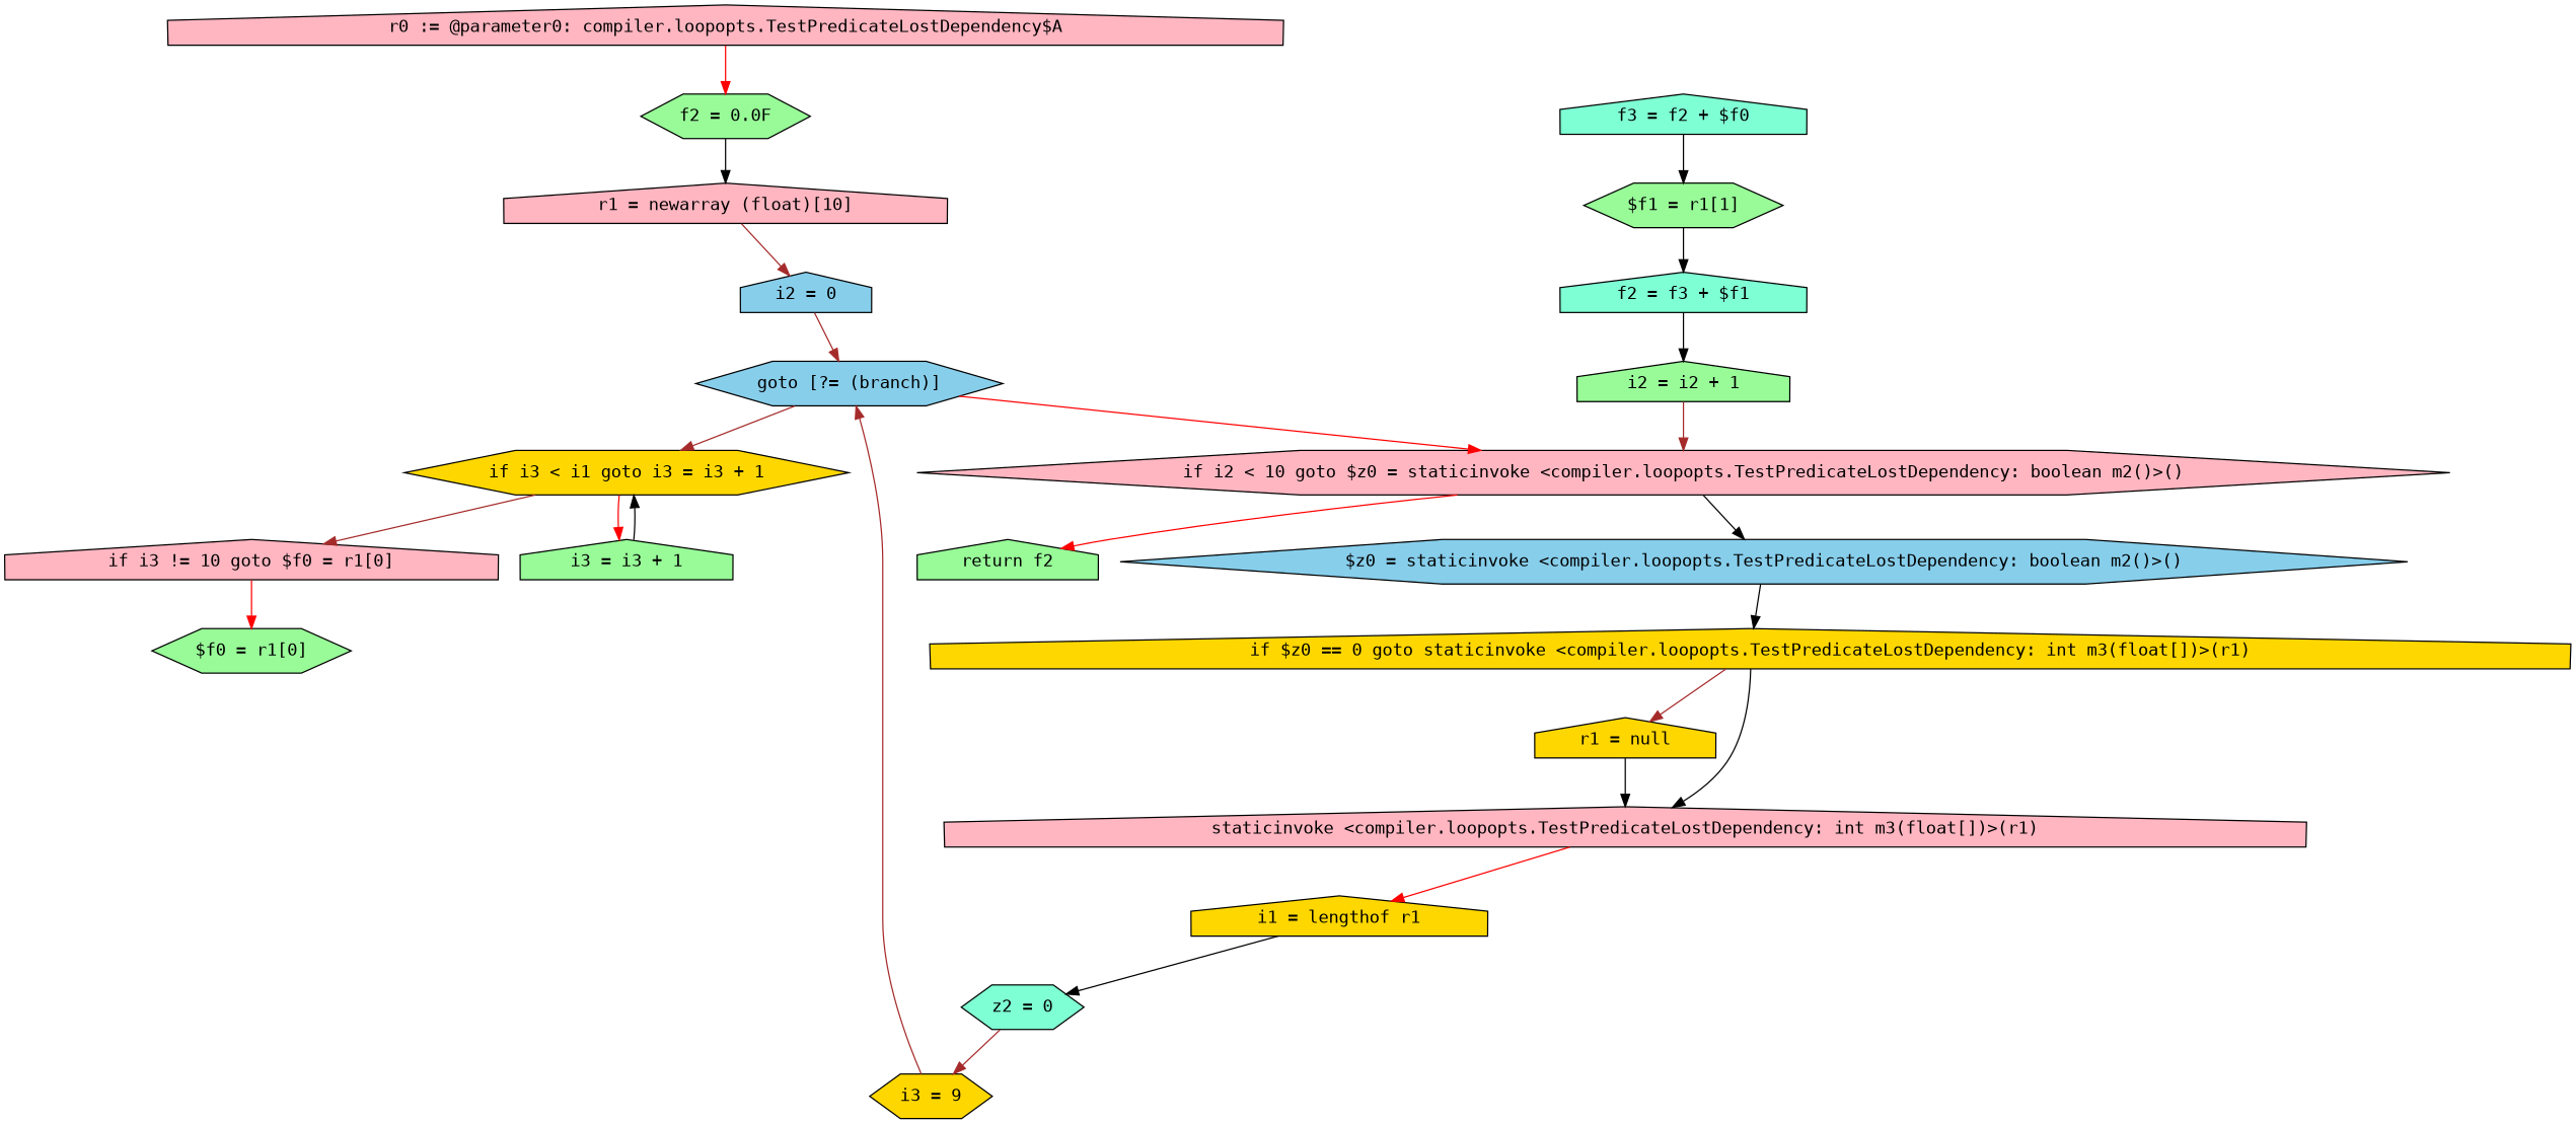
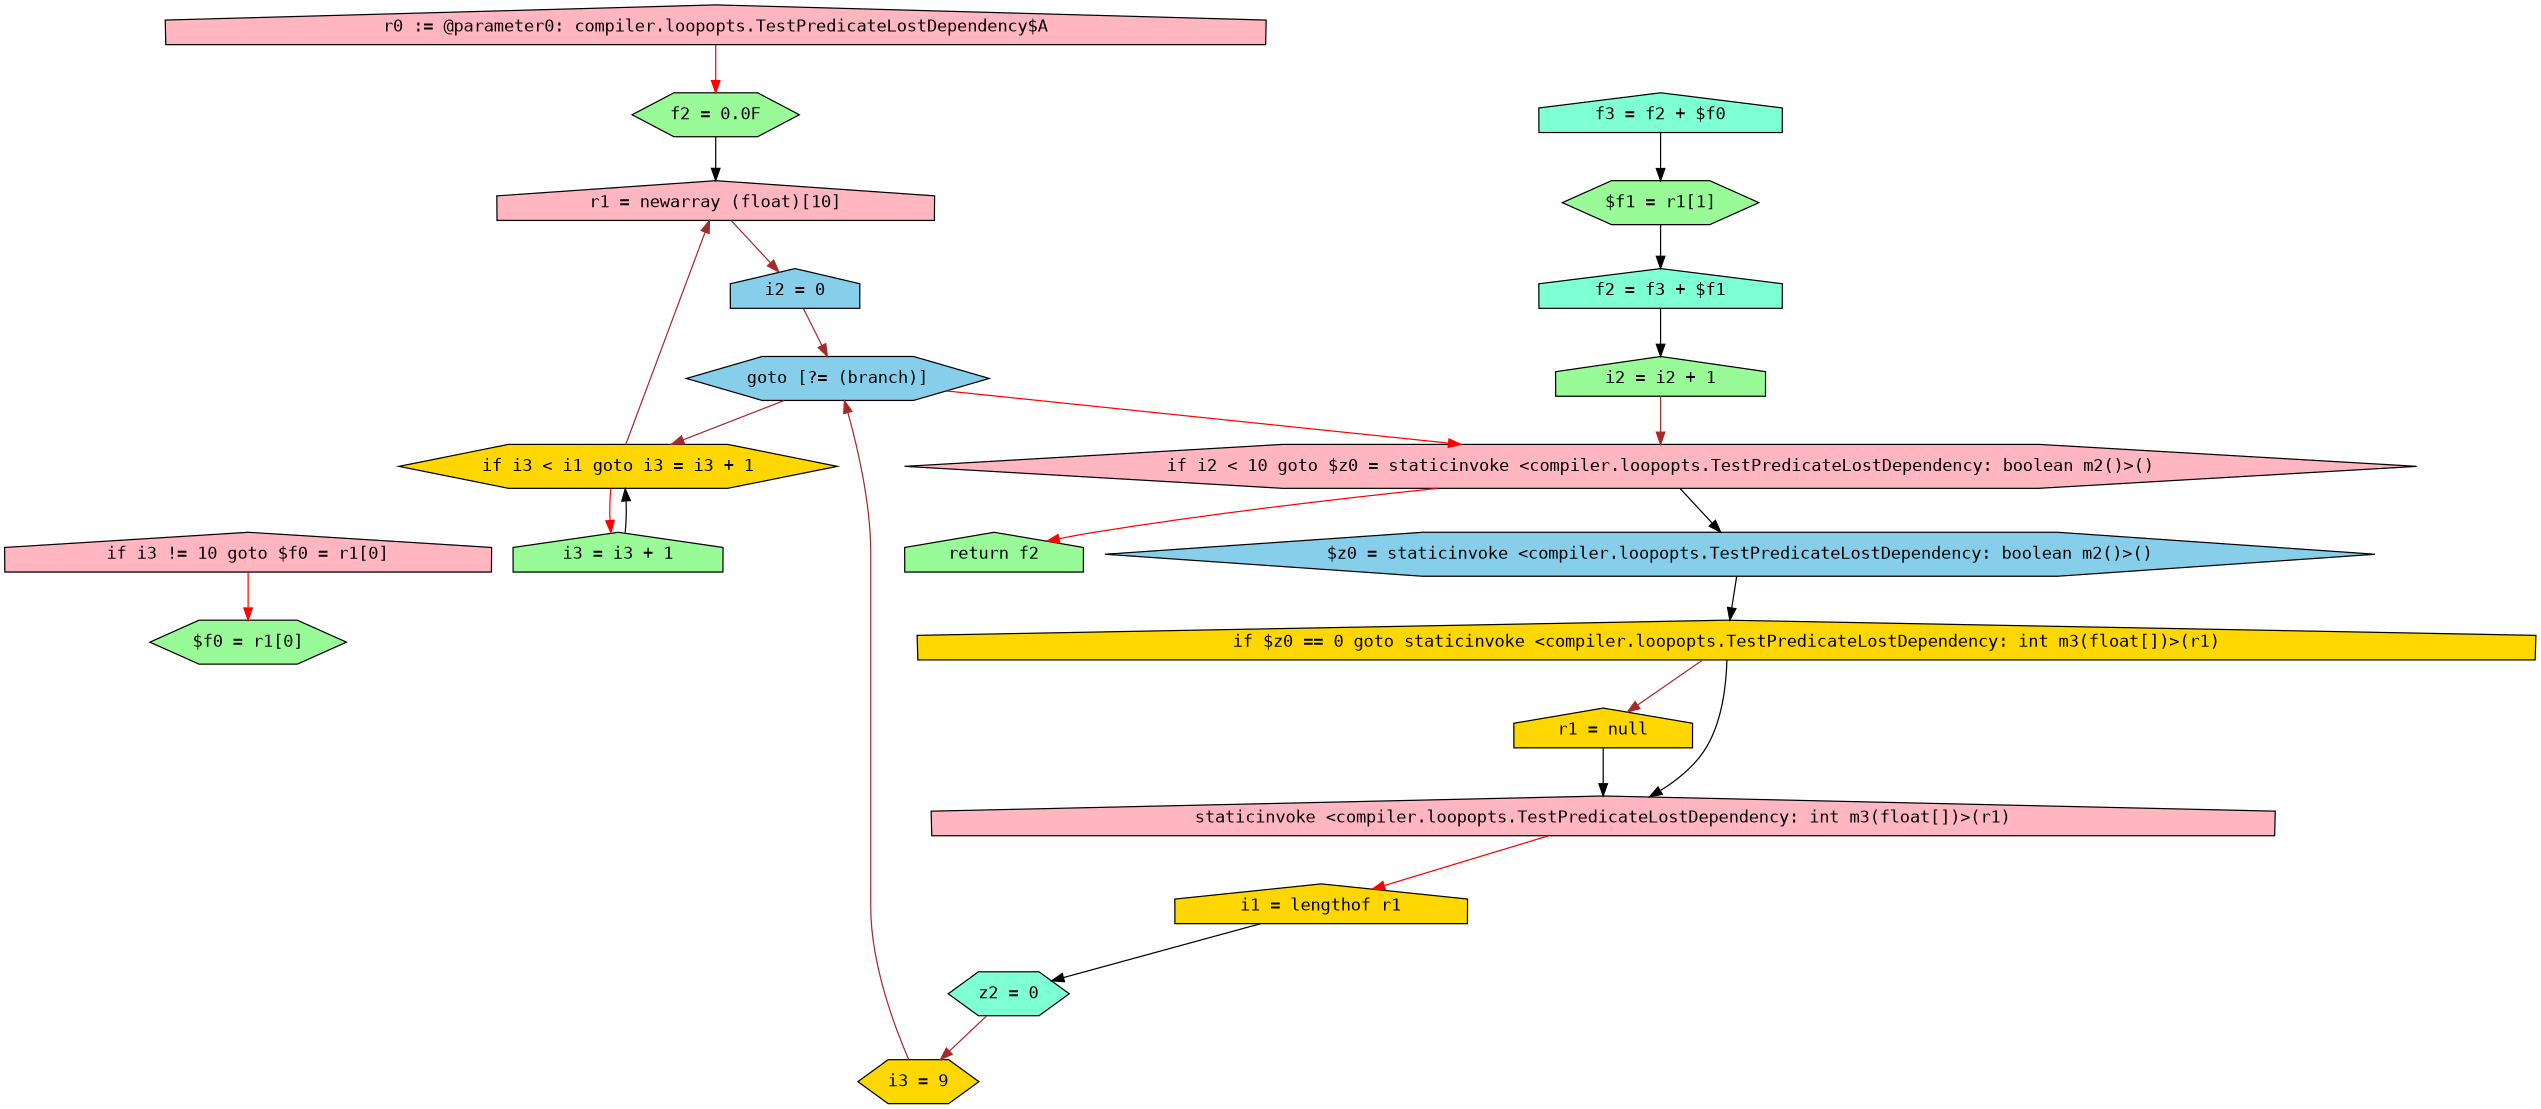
  digraph {
    fontname="DejaVu Sans Mono"
    node [fillcolor=palegreen fontname="DejaVu Sans Mono" shape=house style=filled]
    edge [color=black fontname="DejaVu Sans Mono"]
    "r0 := @parameter0: compiler.loopopts.TestPredicateLostDependency$A" [fillcolor=lightpink]
    "f2 = 0.0F" [shape=hexagon]
    "r1 = newarray (float)[10]" [fillcolor=lightpink]
    "i2 = 0" [fillcolor=skyblue]
    "goto [?= (branch)]" [fillcolor=skyblue shape=hexagon]
    "if i3 < i1 goto i3 = i3 + 1" [fillcolor=gold shape=hexagon]
    "if i2 < 10 goto $z0 = staticinvoke <compiler.loopopts.TestPredicateLostDependency: boolean m2()>()" [fillcolor=lightpink shape=hexagon]
    "i3 = i3 + 1"
    "if i3 != 10 goto $f0 = r1[0]" [fillcolor=lightpink]
    "$z0 = staticinvoke <compiler.loopopts.TestPredicateLostDependency: boolean m2()>()" [fillcolor=skyblue shape=hexagon]
    "return f2"
    "if $z0 == 0 goto staticinvoke <compiler.loopopts.TestPredicateLostDependency: int m3(float[])>(r1)" [fillcolor=gold]
    "r1 = null" [fillcolor=gold]
    "staticinvoke <compiler.loopopts.TestPredicateLostDependency: int m3(float[])>(r1)" [fillcolor=lightpink]
    "i1 = lengthof r1" [fillcolor=gold]
    "z2 = 0" [fillcolor=aquamarine shape=hexagon]
    "i3 = 9" [fillcolor=gold shape=hexagon]
    "$f0 = r1[0]" [shape=hexagon]
    "f3 = f2 + $f0" [fillcolor=aquamarine]
    "$f1 = r1[1]" [shape=hexagon]
    "f2 = f3 + $f1" [fillcolor=aquamarine]
    "i2 = i2 + 1"
    "r0 := @parameter0: compiler.loopopts.TestPredicateLostDependency$A" -> "f2 = 0.0F" [color=red]
    "f2 = 0.0F" -> "r1 = newarray (float)[10]"
    "r1 = newarray (float)[10]" -> "i2 = 0" [color=brown]
    "i2 = 0" -> "goto [?= (branch)]" [color=brown]
    "goto [?= (branch)]" -> "if i3 < i1 goto i3 = i3 + 1" [color=brown]
    "goto [?= (branch)]" -> "if i2 < 10 goto $z0 = staticinvoke <compiler.loopopts.TestPredicateLostDependency: boolean m2()>()" [color=red]
    "if i3 < i1 goto i3 = i3 + 1" -> "i3 = i3 + 1" [color=red]
-   "if i3 < i1 goto i3 = i3 + 1" -> "if i3 != 10 goto $f0 = r1[0]" [color=brown]
+   "if i3 < i1 goto i3 = i3 + 1" -> "r1 = newarray (float)[10]" [color=brown]
    "if i2 < 10 goto $z0 = staticinvoke <compiler.loopopts.TestPredicateLostDependency: boolean m2()>()" -> "$z0 = staticinvoke <compiler.loopopts.TestPredicateLostDependency: boolean m2()>()"
    "if i2 < 10 goto $z0 = staticinvoke <compiler.loopopts.TestPredicateLostDependency: boolean m2()>()" -> "return f2" [color=red]
    "i3 = i3 + 1" -> "if i3 < i1 goto i3 = i3 + 1"
    "if i3 != 10 goto $f0 = r1[0]" -> "$f0 = r1[0]" [color=red]
    "$z0 = staticinvoke <compiler.loopopts.TestPredicateLostDependency: boolean m2()>()" -> "if $z0 == 0 goto staticinvoke <compiler.loopopts.TestPredicateLostDependency: int m3(float[])>(r1)"
    "if $z0 == 0 goto staticinvoke <compiler.loopopts.TestPredicateLostDependency: int m3(float[])>(r1)" -> "r1 = null" [color=brown]
    "if $z0 == 0 goto staticinvoke <compiler.loopopts.TestPredicateLostDependency: int m3(float[])>(r1)" -> "staticinvoke <compiler.loopopts.TestPredicateLostDependency: int m3(float[])>(r1)"
    "r1 = null" -> "staticinvoke <compiler.loopopts.TestPredicateLostDependency: int m3(float[])>(r1)"
    "staticinvoke <compiler.loopopts.TestPredicateLostDependency: int m3(float[])>(r1)" -> "i1 = lengthof r1" [color=red]
    "i1 = lengthof r1" -> "z2 = 0"
    "z2 = 0" -> "i3 = 9" [color=brown]
    "i3 = 9" -> "goto [?= (branch)]" [color=brown]
    "f3 = f2 + $f0" -> "$f1 = r1[1]"
    "$f1 = r1[1]" -> "f2 = f3 + $f1"
    "f2 = f3 + $f1" -> "i2 = i2 + 1"
    "i2 = i2 + 1" -> "if i2 < 10 goto $z0 = staticinvoke <compiler.loopopts.TestPredicateLostDependency: boolean m2()>()" [color=brown]
  }
